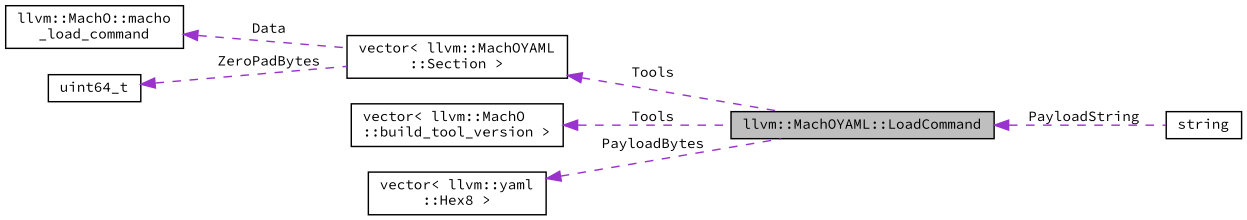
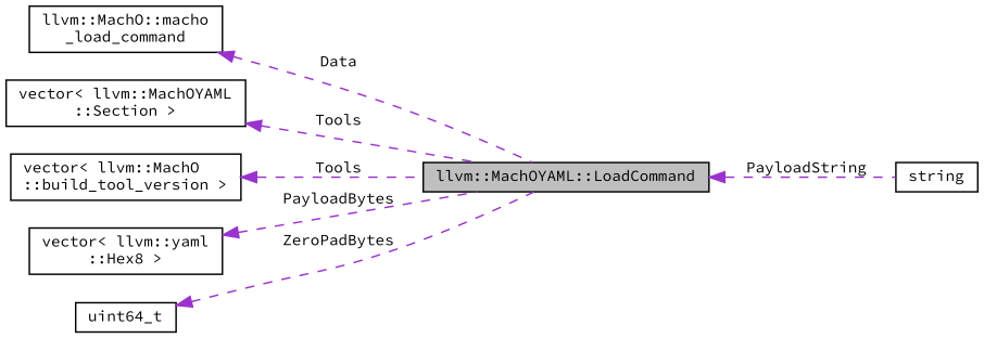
  digraph {
    fontname="Source Code Pro"
    rankdir=LR
    node [color=black fontname="Source Code Pro" fontsize=10 shape=box]
    edge [color=darkorchid3 dir=back fontname="Source Code Pro" fontsize=10 labelfontname=Helvetica labelfontsize=10 style=dashed]
    n1 [fillcolor=grey75 fontcolor=black height=0.2 label="llvm::MachOYAML::LoadCommand" style=filled width=0.4]
    n2 [height=0.2 label=string width=0.4]
    n3 [height=0.2 label="llvm::MachO::macho\l_load_command" width=0.4]
    n4 [height=0.2 label="vector\< llvm::MachOYAML\l::Section \>" width=0.4]
    n5 [height=0.2 label="vector\< llvm::MachO\l::build_tool_version \>" width=0.4]
    n6 [height=0.2 label="vector\< llvm::yaml\l::Hex8 \>" width=0.4]
    n7 [height=0.2 label=uint64_t width=0.4]
    n1 -> n2 [label=" PayloadString"]
-   n3 -> n4 [label=" Data"]
+   n3 -> n1 [label=" Data"]
    n4 -> n1 [label=" Tools"]
    n5 -> n1 [label=" Tools"]
    n6 -> n1 [label=" PayloadBytes"]
-   n7 -> n4 [label=" ZeroPadBytes"]
+   n7 -> n1 [label=" ZeroPadBytes"]
  }
